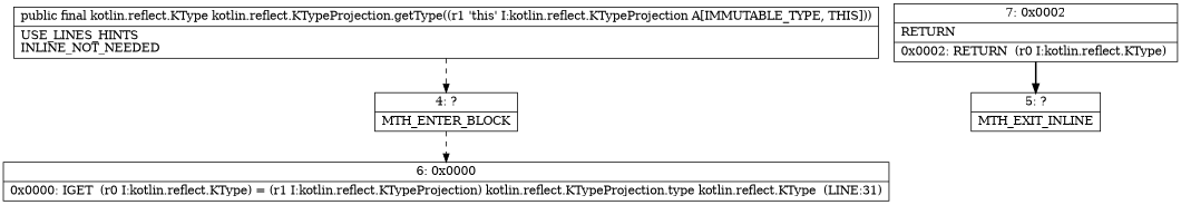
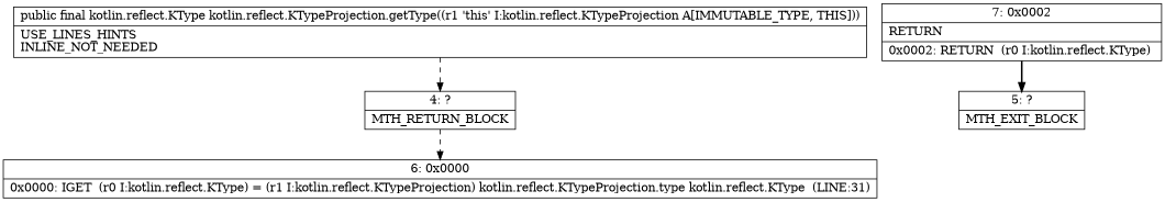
  digraph {
    node [shape=record]
    edge [style=dashed]
-   n1 [label="{4\:\ ?|MTH_ENTER_BLOCK\l}"]
+   n1 [label="{4\:\ ?|MTH_RETURN_BLOCK\l}"]
    n2 [label="{6\:\ 0x0000|0x0000: IGET  (r0 I:kotlin.reflect.KType) = (r1 I:kotlin.reflect.KTypeProjection) kotlin.reflect.KTypeProjection.type kotlin.reflect.KType  (LINE:31)\l}"]
    n3 [label="{7\:\ 0x0002|RETURN\l|0x0002: RETURN  (r0 I:kotlin.reflect.KType) \l}"]
-   n4 [label="{5\:\ ?|MTH_EXIT_INLINE\l}"]
+   n4 [label="{5\:\ ?|MTH_EXIT_BLOCK\l}"]
    n5 [label="{public final kotlin.reflect.KType kotlin.reflect.KTypeProjection.getType((r1 'this' I:kotlin.reflect.KTypeProjection A[IMMUTABLE_TYPE, THIS]))  | USE_LINES_HINTS\lINLINE_NOT_NEEDED\l}"]
    n1 -> n2
    n3 -> n4 [style=bold]
    n5 -> n1
  }
